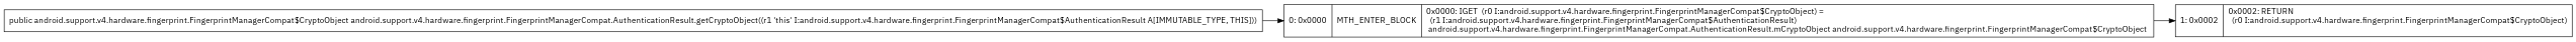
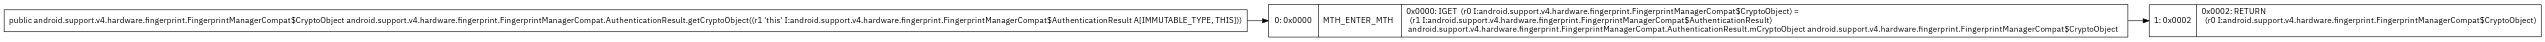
  digraph {
    rankdir=LR
    fontname="IBM Plex Sans"
    node [shape=record fontname="IBM Plex Sans"]
    edge [fontname="IBM Plex Sans"]
-   n1 [label="{0\:\ 0x0000|MTH_ENTER_BLOCK\l|0x0000: IGET  (r0 I:android.support.v4.hardware.fingerprint.FingerprintManagerCompat$CryptoObject) = \l  (r1 I:android.support.v4.hardware.fingerprint.FingerprintManagerCompat$AuthenticationResult)\l android.support.v4.hardware.fingerprint.FingerprintManagerCompat.AuthenticationResult.mCryptoObject android.support.v4.hardware.fingerprint.FingerprintManagerCompat$CryptoObject \l}"]
+   n1 [label="{0\:\ 0x0000|MTH_ENTER_MTH\l|0x0000: IGET  (r0 I:android.support.v4.hardware.fingerprint.FingerprintManagerCompat$CryptoObject) = \l  (r1 I:android.support.v4.hardware.fingerprint.FingerprintManagerCompat$AuthenticationResult)\l android.support.v4.hardware.fingerprint.FingerprintManagerCompat.AuthenticationResult.mCryptoObject android.support.v4.hardware.fingerprint.FingerprintManagerCompat$CryptoObject \l}"]
    n2 [label="{1\:\ 0x0002|0x0002: RETURN  \l  (r0 I:android.support.v4.hardware.fingerprint.FingerprintManagerCompat$CryptoObject)\l \l}"]
    n3 [label="{public android.support.v4.hardware.fingerprint.FingerprintManagerCompat$CryptoObject android.support.v4.hardware.fingerprint.FingerprintManagerCompat.AuthenticationResult.getCryptoObject((r1 'this' I:android.support.v4.hardware.fingerprint.FingerprintManagerCompat$AuthenticationResult A[IMMUTABLE_TYPE, THIS])) }"]
    n1 -> n2
    n3 -> n1
  }
